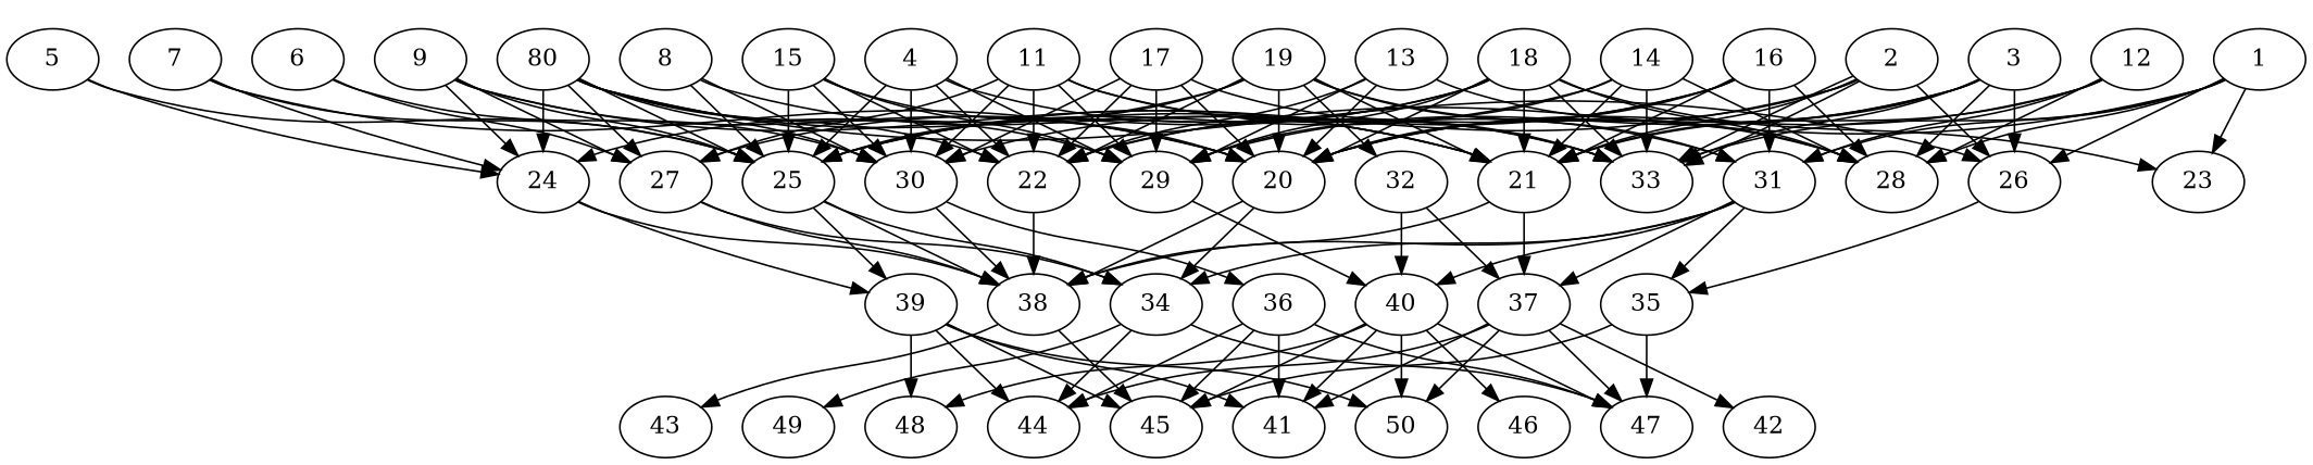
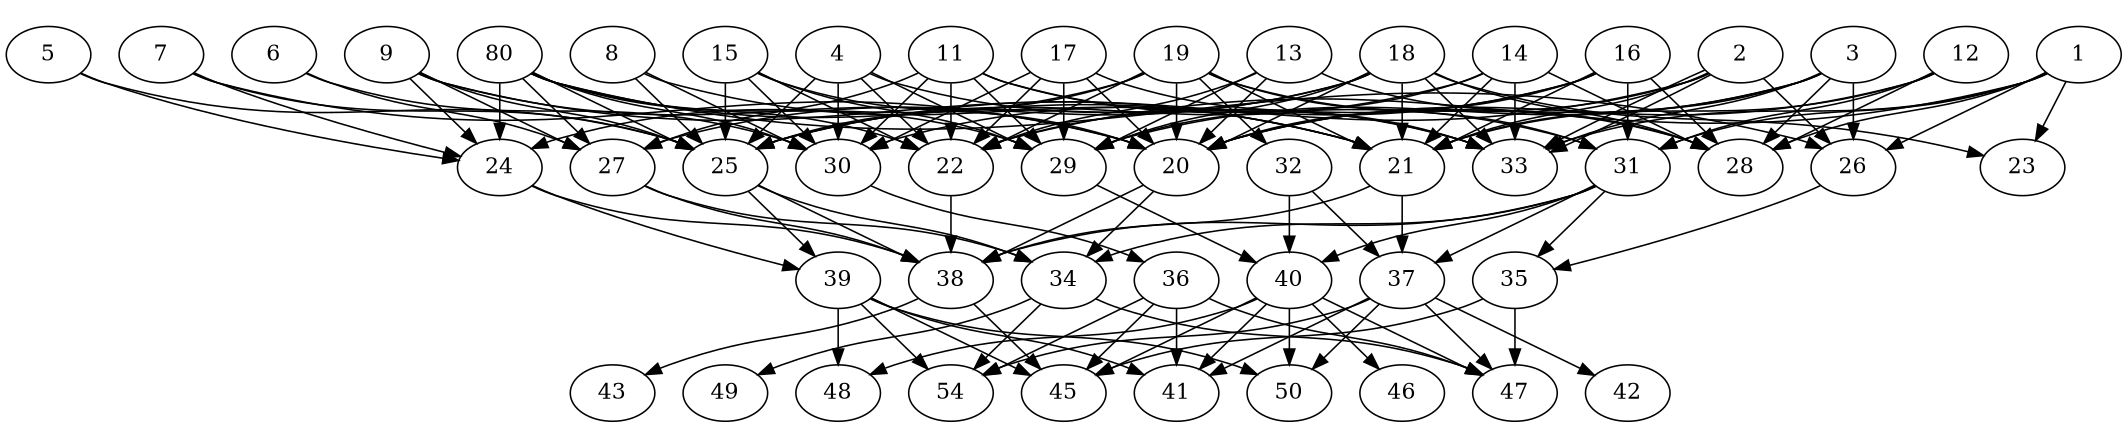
  digraph {
    node [alpha=0.10]
    1 [expect_size=6531584031993156]
    22 [alpha=0.18 expect_size=1688678244631014144]
    23 [alpha=0.19 expect_size=206713512787968000000]
    26 [alpha=0.07 expect_size=706424199548161920]
    28 [alpha=0.08 expect_size=237274298016982]
    31 [expect_size=732060585201634377728]
    33 [alpha=0.03 expect_size=17221741068535730]
    38 [alpha=0.01 expect_size=438000233823847040]
    35 [alpha=0.05 expect_size=3066279330995005]
    34 [alpha=0.05 expect_size=2441902915132216]
    40 [alpha=0.12 expect_size=8291208645064343]
    37 [alpha=0.19 expect_size=1531128233809789]
    45 [alpha=0.18 expect_size=413031271181544587264]
    43 [alpha=0.12 expect_size=927944883497873702912]
    47 [alpha=0.04 expect_size=21702597290036822016]
-   44 [alpha=0.19 expect_size=16899531990779304]
+   44 [alpha=0.19 expect_size=16899531990779304 label=54]
    49 [alpha=0.16 expect_size=795039224944857984]
    41 [alpha=0.19 expect_size=1380484630183936000000]
    50 [expect_size=1265628218881262747648]
    48 [expect_size=14780534501456134]
    46 [alpha=0.02 expect_size=9764435413516452]
    42 [alpha=0.08 expect_size=1421205905972373]
    2 [alpha=0.01 expect_size=25437777470688308]
    20 [alpha=0.11 expect_size=25918277779269060]
    21 [alpha=0.03 expect_size=172863051234927443968]
    25 [alpha=0.05 expect_size=16849015735413894]
    39 [alpha=0.03 expect_size=1138879725386688626688]
    3 [alpha=0.14 expect_size=1086461408148048896]
    29 [alpha=0.04 expect_size=16914162204560968]
    4 [alpha=0.03 expect_size=612527302623366]
    30 [alpha=0.03 expect_size=11721382815707542]
    36 [alpha=0.08 expect_size=1727403254600291057664]
    5 [alpha=0.15 expect_size=10425059977569294]
    24 [alpha=0.02 expect_size=1062897926597273216]
    6 [alpha=0.11 expect_size=268528940965300]
    27 [alpha=0.16 expect_size=16289809237968683008]
    7 [alpha=0.06 expect_size=24946018442818688]
    8 [alpha=0.06 expect_size=447829271486133440]
    9 [alpha=0.20 expect_size=148529630676151959552]
    n40 [expect_size=883959611848789632 label=80]
    11 [alpha=0.00 expect_size=1387752448978937970688]
    12 [alpha=0.17 expect_size=360808310036603520]
    13 [alpha=0.19 expect_size=1819623417635258368]
    14 [expect_size=29790947153875500]
    15 [alpha=0.01 expect_size=94171326051726336]
    16 [alpha=0.18 expect_size=398202067051920490496]
    17 [alpha=0.18 expect_size=64564728233744924672]
    18 [expect_size=864940372959485231104]
    19 [alpha=0.12 expect_size=1073943687462912000000]
    32 [alpha=0.19 expect_size=534333292751973440]
    1 -> 22
    1 -> 23
    1 -> 26
    1 -> 28
    1 -> 31
    1 -> 33
    22 -> 38
    26 -> 35
    31 -> 38
    31 -> 35
    31 -> 34
    31 -> 40
    31 -> 37
    38 -> 45
    38 -> 43
    35 -> 45
    35 -> 47
    34 -> 47
    34 -> 44
    34 -> 49
    40 -> 45
    40 -> 47
    40 -> 41
    40 -> 50
    40 -> 48
    40 -> 46
    37 -> 47
    37 -> 44
    37 -> 41
    37 -> 50
    37 -> 42
    2 -> 26
    2 -> 33
    2 -> 33
    2 -> 20
    2 -> 21
    2 -> 25
    20 -> 38
    20 -> 34
    21 -> 38
    21 -> 37
    25 -> 38
    25 -> 34
    25 -> 39
    39 -> 45
    39 -> 44
    39 -> 41
    39 -> 50
    39 -> 48
    3 -> 26
    3 -> 28
    3 -> 33
    3 -> 20
    3 -> 21
    3 -> 29
    29 -> 40
    4 -> 22
    4 -> 33
    4 -> 25
    4 -> 29
    4 -> 30
-   30 -> 38
    30 -> 36
    36 -> 45
    36 -> 47
    36 -> 44
    36 -> 41
    5 -> 25
    5 -> 24
    24 -> 38
    24 -> 39
    6 -> 30
    6 -> 27
    27 -> 38
    27 -> 34
    7 -> 20
    7 -> 25
    7 -> 24
    8 -> 21
    8 -> 25
    8 -> 30
    9 -> 20
    9 -> 21
    9 -> 25
    9 -> 24
    9 -> 27
    n40 -> 22
    n40 -> 26
    n40 -> 21
    n40 -> 25
    n40 -> 29
    n40 -> 30
    n40 -> 24
    n40 -> 27
    11 -> 22
    11 -> 31
    11 -> 33
    11 -> 29
    11 -> 30
    11 -> 27
    12 -> 28
    12 -> 31
    12 -> 20
    12 -> 21
    13 -> 22
    13 -> 28
    13 -> 20
    13 -> 29
    14 -> 28
    14 -> 33
    14 -> 21
    14 -> 25
    14 -> 29
    15 -> 22
    15 -> 20
    15 -> 25
    15 -> 29
    15 -> 30
    16 -> 22
    16 -> 28
    16 -> 31
    16 -> 20
    16 -> 21
    16 -> 30
    17 -> 22
    17 -> 33
    17 -> 20
    17 -> 29
    17 -> 30
    18 -> 23
    18 -> 28
    18 -> 33
    18 -> 20
    18 -> 21
    18 -> 25
    18 -> 29
    18 -> 27
    19 -> 22
    19 -> 28
    19 -> 31
    19 -> 20
    19 -> 21
    19 -> 25
    19 -> 24
    19 -> 32
    32 -> 40
    32 -> 37
  }
